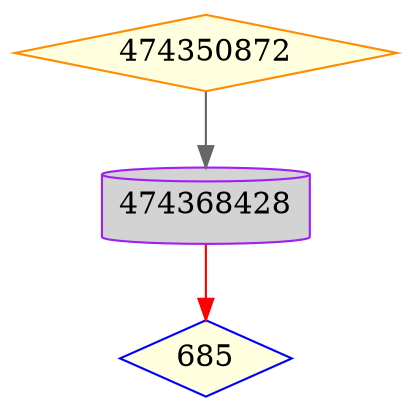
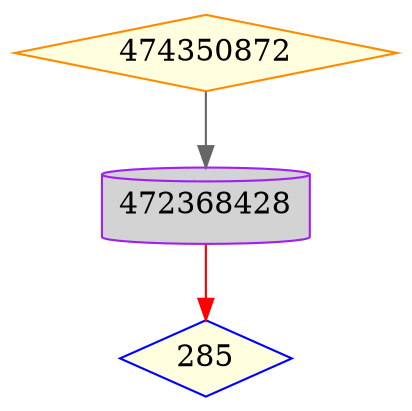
  strict digraph {
    node [fillcolor=lightyellow shape=diamond style=filled]
-   474368428 [color=purple fillcolor=lightgrey shape=cylinder]
+   474368428 [color=purple fillcolor=lightgrey shape=cylinder label=472368428]
    474350872 [color=darkorange]
-   685 [color=blue]
+   685 [color=blue label=285]
    474368428 -> 685 [color=red]
    474350872 -> 474368428 [color=gray40]
  }
